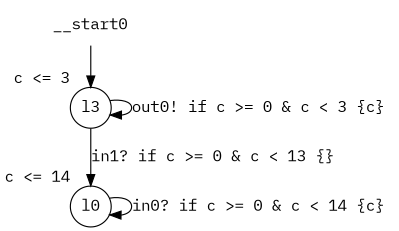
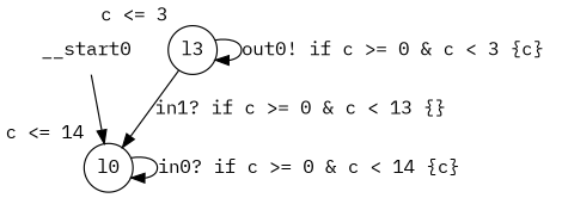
  digraph {
    fontname="IBM Plex Mono"
    node [fontname="IBM Plex Mono" shape=circle margin=0]
    edge [fontname="IBM Plex Mono"]
    __start0 [shape=none margin=""]
    n2 [label=l0 xlabel="c <= 14"]
    n3 [label=l3 xlabel="c <= 3"]
-   __start0 -> n3
+   __start0 -> n2
    n2 -> n2 [label="in0? if c >= 0 & c < 14 {c} "]
    n3 -> n2 [label="in1? if c >= 0 & c < 13 {} "]
    n3 -> n3 [label="out0! if c >= 0 & c < 3 {c} "]
  }
